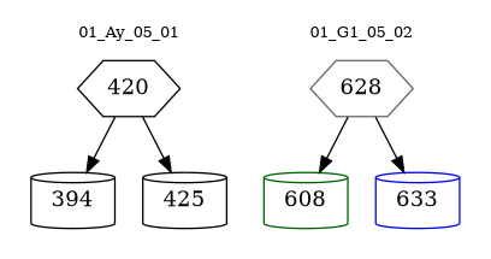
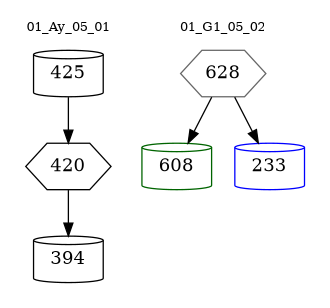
  digraph {
    node [color=black shape=cylinder]
    edge [color=black]
    n1 [label=420 shape=hexagon]
    n2 [label=394]
    n3 [label=425]
    n4 [color=gray40 label=628 shape=hexagon]
    n5 [color=darkgreen label=608]
-   n6 [color=blue label=633]
+   n6 [color=blue label=233]
    subgraph cluster_1 {
      color=white
      fontsize=10
      label="01_Ay_05_01"
      n1
      n2
      n3
    }
    subgraph cluster_2 {
      color=white
      fontsize=10
      label="01_G1_05_02"
      n4
      n5
      n6
    }
    n1 -> n2
-   n1 -> n3
+   n3 -> n1
    n4 -> n5
    n4 -> n6
  }
